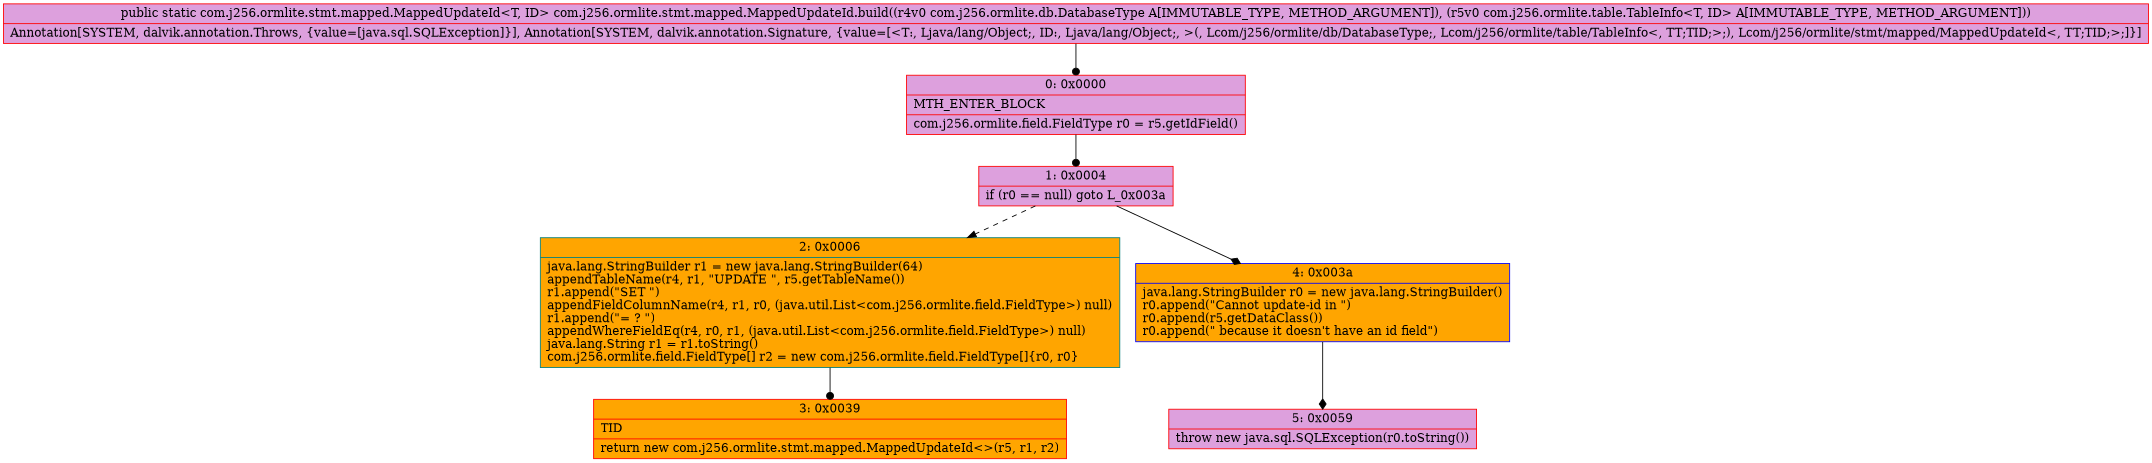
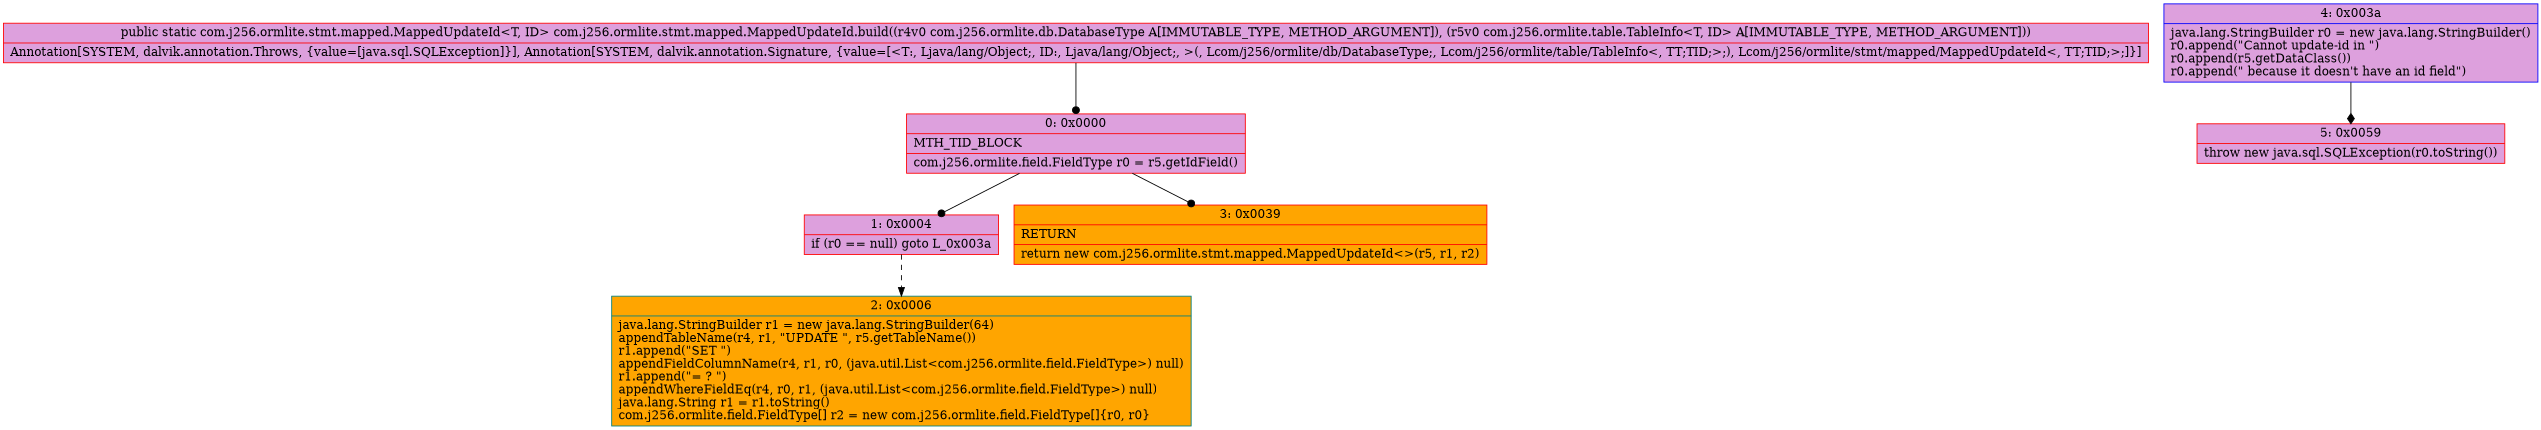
  digraph {
    node [color=red fillcolor=plum shape=record style=filled]
    edge [arrowhead=dot]
-   n1 [label="{0\:\ 0x0000|MTH_ENTER_BLOCK\l|com.j256.ormlite.field.FieldType r0 = r5.getIdField()\l}"]
+   n1 [label="{0\:\ 0x0000|MTH_TID_BLOCK\l|com.j256.ormlite.field.FieldType r0 = r5.getIdField()\l}"]
    n2 [label="{1\:\ 0x0004|if (r0 == null) goto L_0x003a\l}"]
    n3 [color=teal fillcolor=orange label="{2\:\ 0x0006|java.lang.StringBuilder r1 = new java.lang.StringBuilder(64)\lappendTableName(r4, r1, \"UPDATE \", r5.getTableName())\lr1.append(\"SET \")\lappendFieldColumnName(r4, r1, r0, (java.util.List\<com.j256.ormlite.field.FieldType\>) null)\lr1.append(\"= ? \")\lappendWhereFieldEq(r4, r0, r1, (java.util.List\<com.j256.ormlite.field.FieldType\>) null)\ljava.lang.String r1 = r1.toString()\lcom.j256.ormlite.field.FieldType[] r2 = new com.j256.ormlite.field.FieldType[]\{r0, r0\}\l}"]
-   n4 [color=blue fillcolor=orange label="{4\:\ 0x003a|java.lang.StringBuilder r0 = new java.lang.StringBuilder()\lr0.append(\"Cannot update\-id in \")\lr0.append(r5.getDataClass())\lr0.append(\" because it doesn't have an id field\")\l}"]
-   n5 [fillcolor=orange label="{3\:\ 0x0039|TID\l|return new com.j256.ormlite.stmt.mapped.MappedUpdateId\<\>(r5, r1, r2)\l}"]
+   n4 [color=blue label="{4\:\ 0x003a|java.lang.StringBuilder r0 = new java.lang.StringBuilder()\lr0.append(\"Cannot update\-id in \")\lr0.append(r5.getDataClass())\lr0.append(\" because it doesn't have an id field\")\l}"]
+   n5 [fillcolor=orange label="{3\:\ 0x0039|RETURN\l|return new com.j256.ormlite.stmt.mapped.MappedUpdateId\<\>(r5, r1, r2)\l}"]
    n6 [label="{5\:\ 0x0059|throw new java.sql.SQLException(r0.toString())\l}"]
    n7 [label="{public static com.j256.ormlite.stmt.mapped.MappedUpdateId\<T, ID\> com.j256.ormlite.stmt.mapped.MappedUpdateId.build((r4v0 com.j256.ormlite.db.DatabaseType A[IMMUTABLE_TYPE, METHOD_ARGUMENT]), (r5v0 com.j256.ormlite.table.TableInfo\<T, ID\> A[IMMUTABLE_TYPE, METHOD_ARGUMENT]))  | Annotation[SYSTEM, dalvik.annotation.Throws, \{value=[java.sql.SQLException]\}], Annotation[SYSTEM, dalvik.annotation.Signature, \{value=[\<T:, Ljava\/lang\/Object;, ID:, Ljava\/lang\/Object;, \>(, Lcom\/j256\/ormlite\/db\/DatabaseType;, Lcom\/j256\/ormlite\/table\/TableInfo\<, TT;TID;\>;), Lcom\/j256\/ormlite\/stmt\/mapped\/MappedUpdateId\<, TT;TID;\>;]\}]\l}"]
    n1 -> n2
    n2 -> n3 [arrowhead=normal style=dashed]
-   n2 -> n4 [arrowhead=diamond]
-   n3 -> n5
+   n1 -> n5
    n4 -> n6 [arrowhead=diamond]
    n7 -> n1
  }
